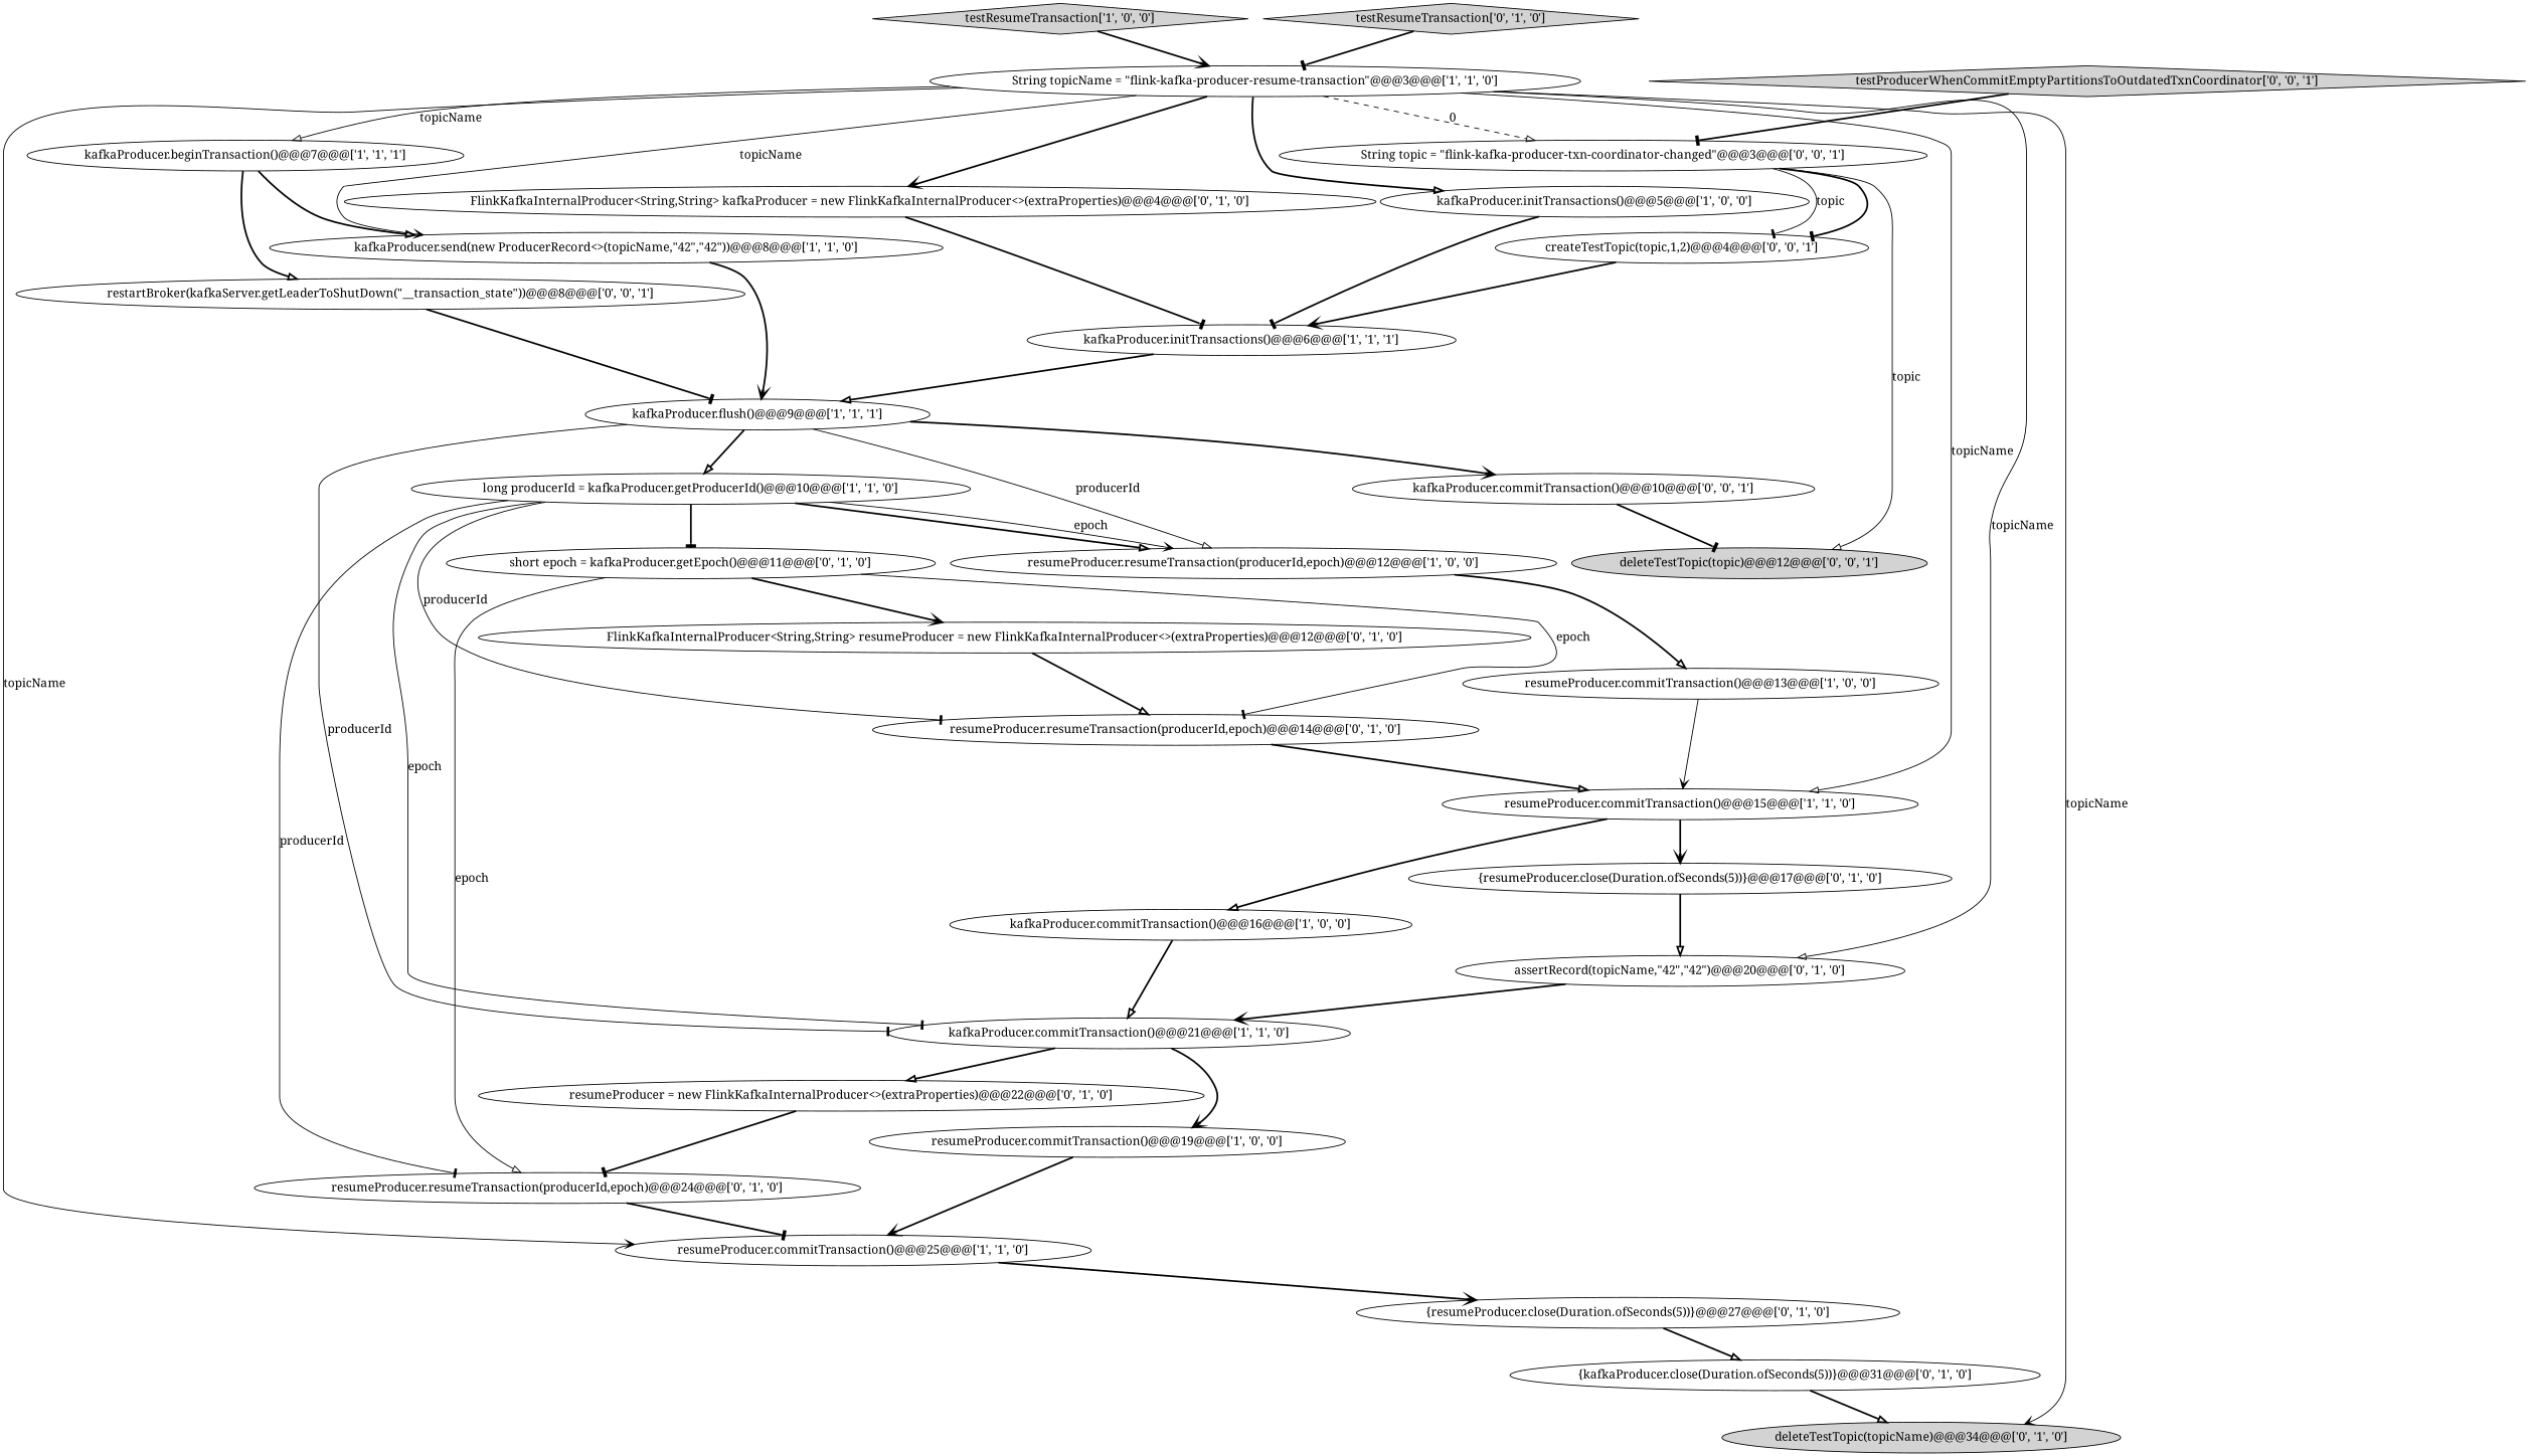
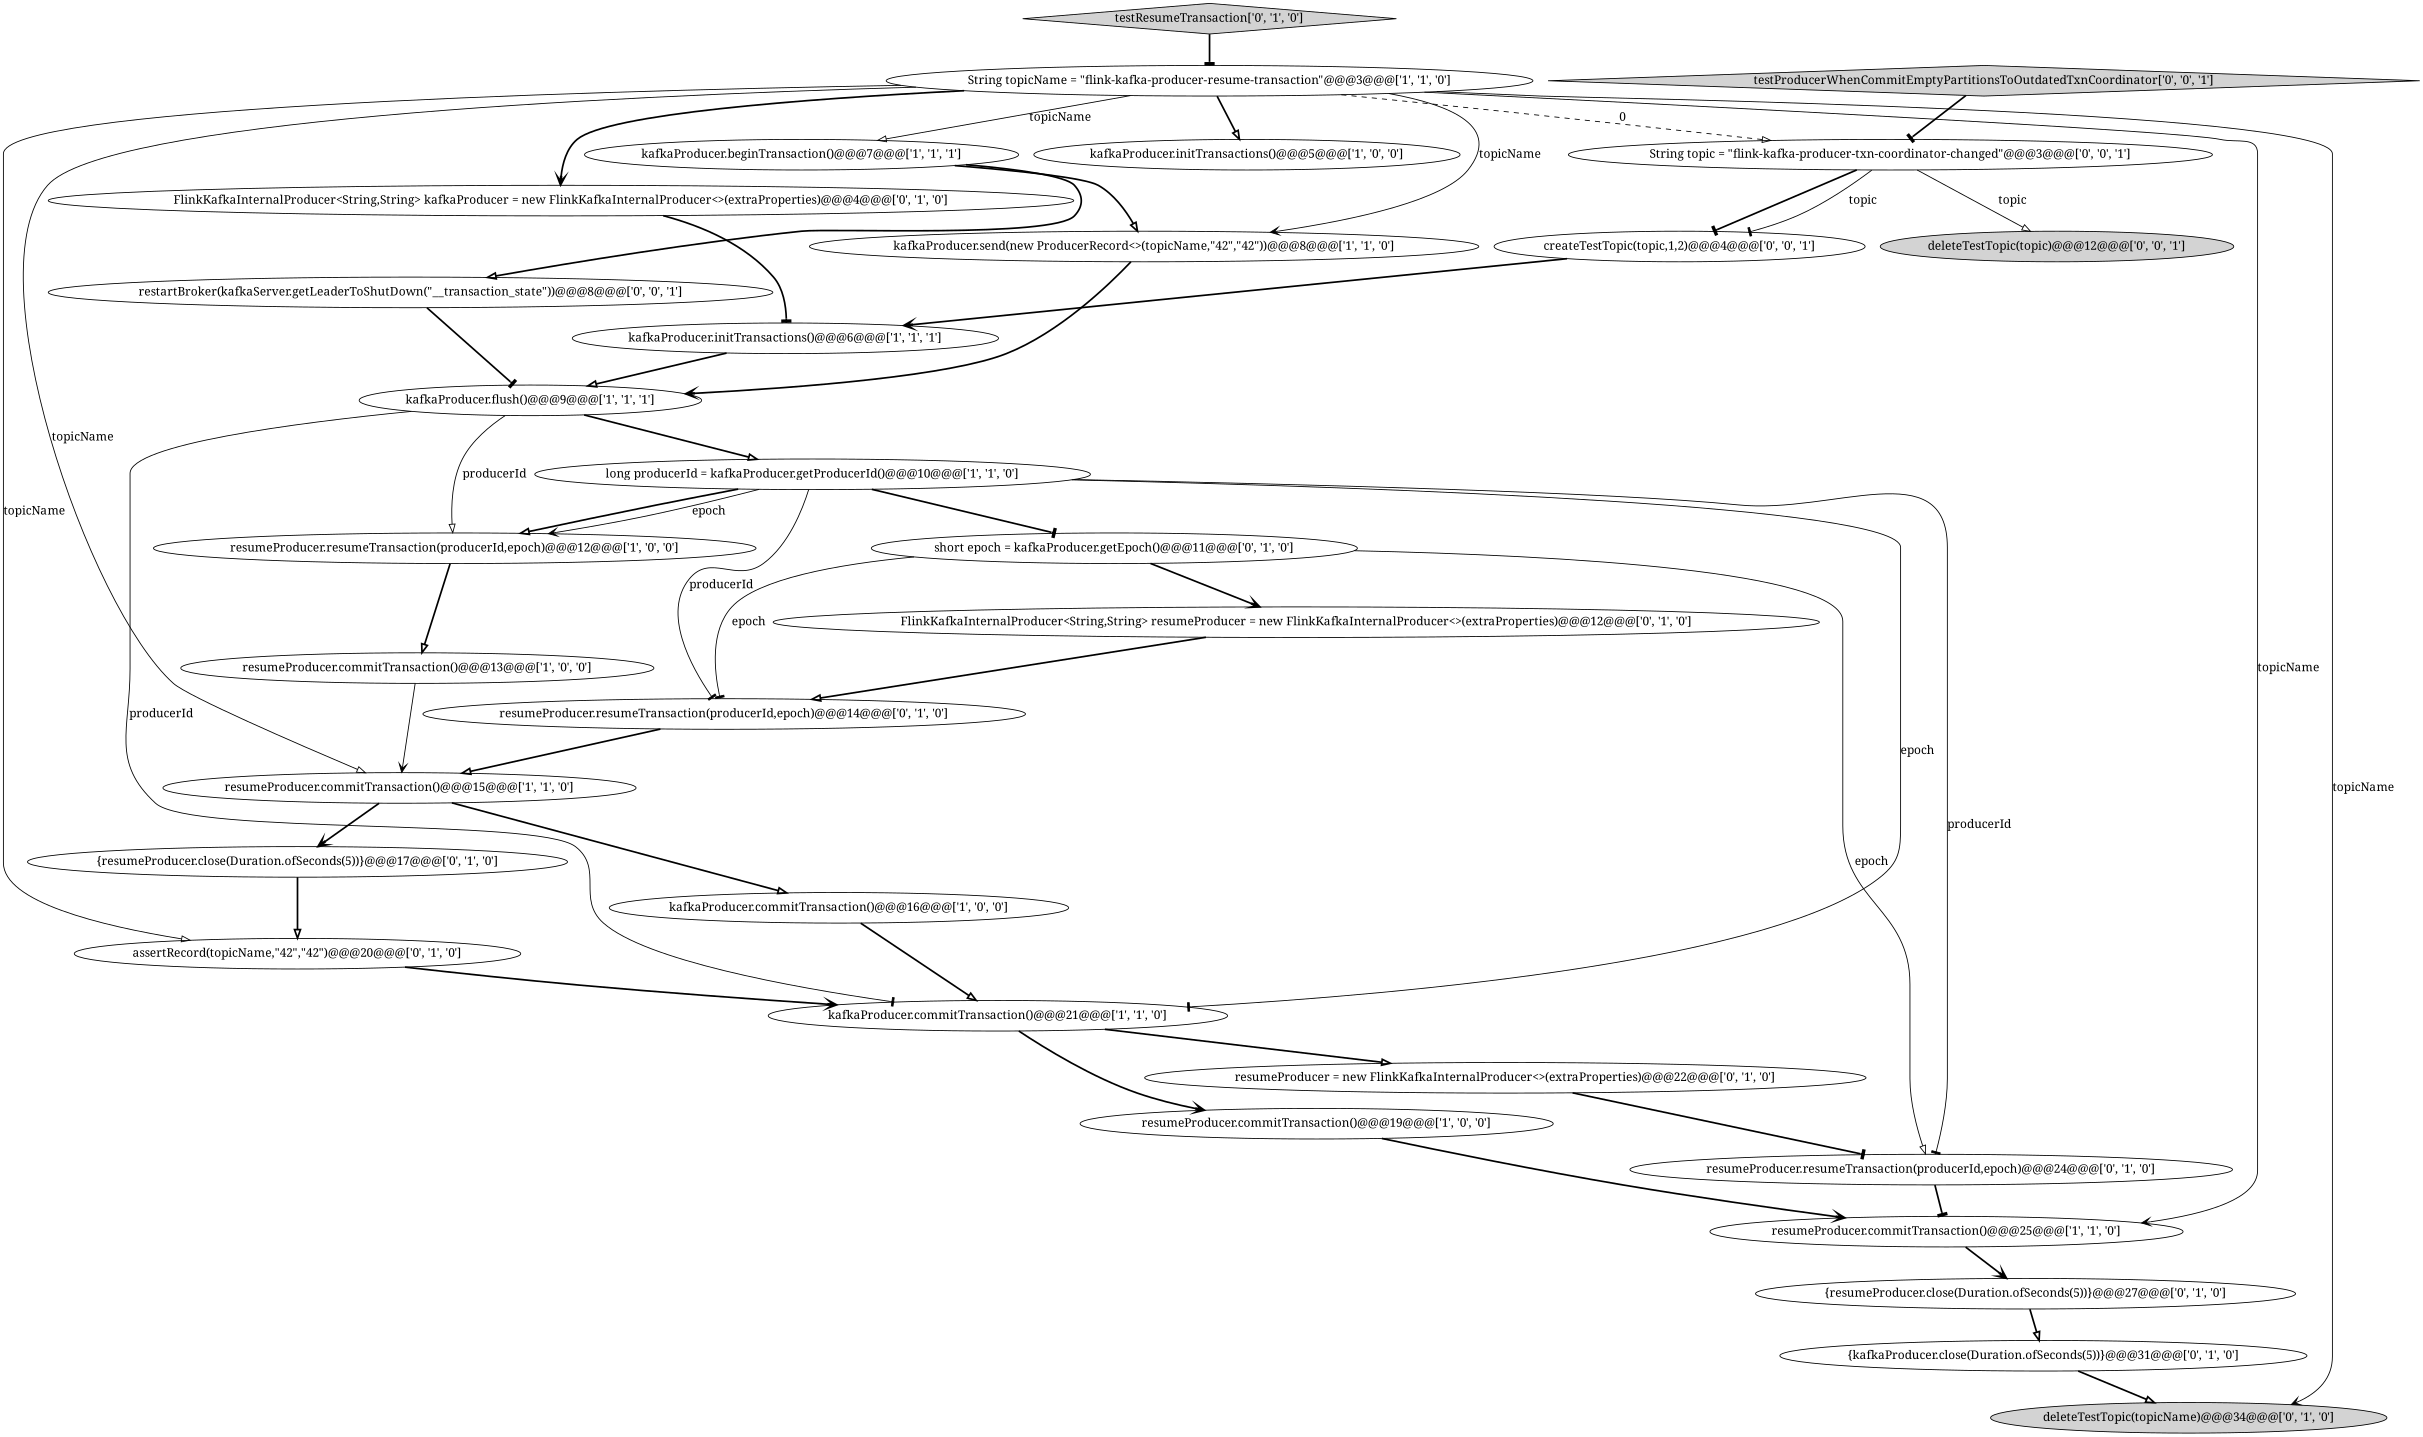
  digraph {
    fontname="Noto Serif"
    node [fillcolor=white fontname="Noto Serif" shape=ellipse style=filled]
    edge [arrowhead=onormal fontname="Noto Serif" style=bold]
    n1 [label="resumeProducer.resumeTransaction(producerId,epoch)@@@14@@@['0', '1', '0']"]
    n2 [label="resumeProducer.commitTransaction()@@@15@@@['1', '1', '0']"]
    n3 [label="{resumeProducer.close(Duration.ofSeconds(5))}@@@17@@@['0', '1', '0']"]
    n4 [label="kafkaProducer.commitTransaction()@@@16@@@['1', '0', '0']"]
    n5 [label="long producerId = kafkaProducer.getProducerId()@@@10@@@['1', '1', '0']"]
    n6 [label="short epoch = kafkaProducer.getEpoch()@@@11@@@['0', '1', '0']"]
    n7 [label="resumeProducer.resumeTransaction(producerId,epoch)@@@24@@@['0', '1', '0']"]
    n8 [label="kafkaProducer.commitTransaction()@@@21@@@['1', '1', '0']"]
    n9 [label="resumeProducer.resumeTransaction(producerId,epoch)@@@12@@@['1', '0', '0']"]
    n10 [label="FlinkKafkaInternalProducer<String,String> resumeProducer = new FlinkKafkaInternalProducer<>(extraProperties)@@@12@@@['0', '1', '0']"]
    n11 [label="resumeProducer.commitTransaction()@@@25@@@['1', '1', '0']"]
    n12 [label="resumeProducer.commitTransaction()@@@19@@@['1', '0', '0']"]
    n13 [label="resumeProducer = new FlinkKafkaInternalProducer<>(extraProperties)@@@22@@@['0', '1', '0']"]
    n14 [label="resumeProducer.commitTransaction()@@@13@@@['1', '0', '0']"]
    n15 [label="FlinkKafkaInternalProducer<String,String> kafkaProducer = new FlinkKafkaInternalProducer<>(extraProperties)@@@4@@@['0', '1', '0']"]
    n16 [label="kafkaProducer.initTransactions()@@@6@@@['1', '1', '1']"]
    n17 [label="kafkaProducer.flush()@@@9@@@['1', '1', '1']"]
    n18 [label="kafkaProducer.initTransactions()@@@5@@@['1', '0', '0']"]
-   n19 [fillcolor=lightgray label="testResumeTransaction['1', '0', '0']" shape=diamond]
    n20 [label="String topicName = \"flink-kafka-producer-resume-transaction\"@@@3@@@['1', '1', '0']"]
    n21 [label="kafkaProducer.send(new ProducerRecord<>(topicName,\"42\",\"42\"))@@@8@@@['1', '1', '0']"]
    n22 [label="String topic = \"flink-kafka-producer-txn-coordinator-changed\"@@@3@@@['0', '0', '1']"]
    n23 [label="kafkaProducer.beginTransaction()@@@7@@@['1', '1', '1']"]
    n24 [fillcolor=lightgray label="deleteTestTopic(topicName)@@@34@@@['0', '1', '0']"]
    n25 [label="assertRecord(topicName,\"42\",\"42\")@@@20@@@['0', '1', '0']"]
    n26 [fillcolor=lightgray label="deleteTestTopic(topic)@@@12@@@['0', '0', '1']"]
-   n27 [label="kafkaProducer.commitTransaction()@@@10@@@['0', '0', '1']"]
    n28 [label="createTestTopic(topic,1,2)@@@4@@@['0', '0', '1']"]
    n29 [label="restartBroker(kafkaServer.getLeaderToShutDown(\"__transaction_state\"))@@@8@@@['0', '0', '1']"]
    n30 [label="{resumeProducer.close(Duration.ofSeconds(5))}@@@27@@@['0', '1', '0']"]
    n31 [label="{kafkaProducer.close(Duration.ofSeconds(5))}@@@31@@@['0', '1', '0']"]
    n32 [fillcolor=lightgray label="testProducerWhenCommitEmptyPartitionsToOutdatedTxnCoordinator['0', '0', '1']" shape=diamond]
    n33 [fillcolor=lightgray label="testResumeTransaction['0', '1', '0']" shape=diamond]
    n1 -> n2
    n2 -> n3 [arrowhead=vee]
    n2 -> n4
    n3 -> n25
    n4 -> n8
    n5 -> n1 [arrowhead=tee label=producerId style=solid]
    n5 -> n6 [arrowhead=tee]
    n5 -> n7 [arrowhead=tee label=producerId style=solid]
    n5 -> n8 [arrowhead=tee label=epoch style=solid]
    n5 -> n9
    n5 -> n9 [arrowhead=vee label=epoch style=solid]
    n6 -> n1 [arrowhead=tee label=epoch style=solid]
    n6 -> n7 [label=epoch style=solid]
    n6 -> n10 [arrowhead=vee]
    n7 -> n11 [arrowhead=tee]
    n8 -> n12 [arrowhead=vee]
    n8 -> n13
    n9 -> n14
    n10 -> n1
    n11 -> n30 [arrowhead=vee]
    n12 -> n11 [arrowhead=vee]
    n13 -> n7 [arrowhead=tee]
    n14 -> n2 [arrowhead=vee style=solid]
    n15 -> n16 [arrowhead=tee]
    n16 -> n17
    n17 -> n5
    n17 -> n8 [arrowhead=tee label=producerId style=solid]
    n17 -> n9 [label=producerId style=solid]
-   n17 -> n27 [arrowhead=vee]
-   n18 -> n16 [arrowhead=tee]
-   n19 -> n20 [arrowhead=vee]
    n20 -> n2 [label=topicName style=solid]
    n20 -> n11 [arrowhead=vee label=topicName style=solid]
    n20 -> n15 [arrowhead=vee]
    n20 -> n18
    n20 -> n21 [arrowhead=vee label=topicName style=solid]
    n20 -> n22 [label=0 style=dashed]
    n20 -> n23 [label=topicName style=solid]
    n20 -> n24 [arrowhead=vee label=topicName style=solid]
    n20 -> n25 [label=topicName style=solid]
    n21 -> n17 [arrowhead=vee]
    n22 -> n26 [label=topic style=solid]
    n22 -> n28 [arrowhead=tee]
    n22 -> n28 [arrowhead=tee label=topic style=solid]
    n23 -> n21
    n23 -> n29
    n25 -> n8 [arrowhead=vee]
-   n27 -> n26 [arrowhead=tee]
    n28 -> n16 [arrowhead=vee]
    n29 -> n17 [arrowhead=tee]
    n30 -> n31
    n31 -> n24
    n32 -> n22 [arrowhead=tee]
    n33 -> n20 [arrowhead=tee]
  }
